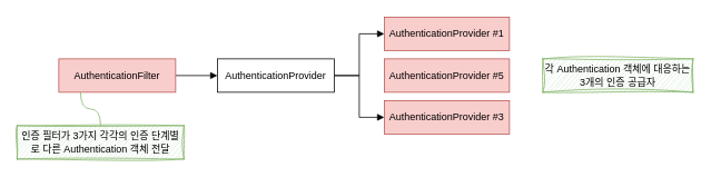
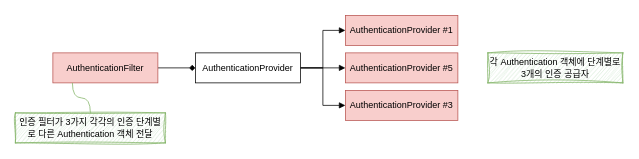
  <mxCell id="0" />
  <mxCell id="1" parent="0" />
- <mxCell id="2" style="edgeStyle=orthogonalEdgeStyle;rounded=0;orthogonalLoop=1;jettySize=auto;html=1;entryX=0;entryY=0.5;entryDx=0;entryDy=0;endArrow=block;endFill=1;" edge="1" parent="1" source="3" target="7"><mxGeometry relative="1" as="geometry" /></mxCell>
+ <mxCell id="2" style="edgeStyle=orthogonalEdgeStyle;rounded=0;orthogonalLoop=1;jettySize=auto;html=1;entryX=0;entryY=0.5;entryDx=0;entryDy=0;endArrow=diamond;endFill=1;" edge="1" parent="1" source="3" target="7"><mxGeometry relative="1" as="geometry" /></mxCell>
  <mxCell id="3" value="AuthenticationFilter" style="rounded=0;whiteSpace=wrap;html=1;fillColor=#f8cecc;strokeColor=#b85450;" vertex="1" parent="1"><mxGeometry x="70" y="70" width="140" height="40" as="geometry" /></mxCell>
+ <mxCell id="4" style="edgeStyle=orthogonalEdgeStyle;rounded=0;orthogonalLoop=1;jettySize=auto;html=1;entryX=0;entryY=0.5;entryDx=0;entryDy=0;endArrow=block;endFill=1;" edge="1" parent="1" source="7" target="9"><mxGeometry relative="1" as="geometry" /></mxCell>
  <mxCell id="5" style="edgeStyle=orthogonalEdgeStyle;rounded=0;orthogonalLoop=1;jettySize=auto;html=1;entryX=0;entryY=0.5;entryDx=0;entryDy=0;endArrow=block;endFill=1;" edge="1" parent="1" source="7" target="8"><mxGeometry relative="1" as="geometry" /></mxCell>
  <mxCell id="6" style="edgeStyle=orthogonalEdgeStyle;rounded=0;orthogonalLoop=1;jettySize=auto;html=1;entryX=0;entryY=0.5;entryDx=0;entryDy=0;endArrow=block;endFill=1;" edge="1" parent="1" source="7" target="10"><mxGeometry relative="1" as="geometry" /></mxCell>
  <mxCell id="7" value="AuthenticationProvider" style="rounded=0;whiteSpace=wrap;html=1;" vertex="1" parent="1"><mxGeometry x="260" y="70" width="140" height="40" as="geometry" /></mxCell>
  <mxCell id="8" value="AuthenticationProvider #1" style="rounded=0;whiteSpace=wrap;html=1;fillColor=#f8cecc;strokeColor=#b85450;" vertex="1" parent="1"><mxGeometry x="460" y="20" width="150" height="40" as="geometry" /></mxCell>
  <mxCell id="9" value="AuthenticationProvider #5" style="rounded=0;whiteSpace=wrap;html=1;fillColor=#f8cecc;strokeColor=#b85450;" vertex="1" parent="1"><mxGeometry x="460" y="70" width="150" height="40" as="geometry" /></mxCell>
  <mxCell id="10" value="AuthenticationProvider #3" style="rounded=0;whiteSpace=wrap;html=1;fillColor=#f8cecc;strokeColor=#b85450;" vertex="1" parent="1"><mxGeometry x="460" y="120" width="150" height="40" as="geometry" /></mxCell>
  <mxCell id="11" value="인증 필터가 3가지 각각의 인증 단계별로 다른 Authentication 객체 전달" style="text;html=1;align=center;verticalAlign=middle;whiteSpace=wrap;rounded=0;fillColor=#d5e8d4;strokeColor=#82b366;sketch=1;curveFitting=1;jiggle=2;" vertex="1" parent="1"><mxGeometry x="20" y="150" width="200" height="40" as="geometry" /></mxCell>
  <mxCell id="12" style="edgeStyle=orthogonalEdgeStyle;rounded=0;orthogonalLoop=1;jettySize=auto;html=1;entryX=0.186;entryY=1;entryDx=0;entryDy=0;entryPerimeter=0;curved=1;fillColor=#d5e8d4;strokeColor=#82b366;endArrow=none;" edge="1" parent="1" source="11" target="3"><mxGeometry relative="1" as="geometry" /></mxCell>
- <mxCell id="13" value="각 Authentication 객체에 대응하는 3개의 인증 공급자" style="text;html=1;align=center;verticalAlign=middle;whiteSpace=wrap;rounded=0;fillColor=#d5e8d4;strokeColor=#82b366;sketch=1;curveFitting=1;jiggle=2;" vertex="1" parent="1"><mxGeometry x="650" y="70" width="180" height="40" as="geometry" /></mxCell>
+ <mxCell id="13" value="각 Authentication 객체에 단계별로 3개의 인증 공급자" style="text;html=1;align=center;verticalAlign=middle;whiteSpace=wrap;rounded=0;fillColor=#d5e8d4;strokeColor=#82b366;sketch=1;curveFitting=1;jiggle=2;" vertex="1" parent="1"><mxGeometry x="650" y="70" width="180" height="40" as="geometry" /></mxCell>
